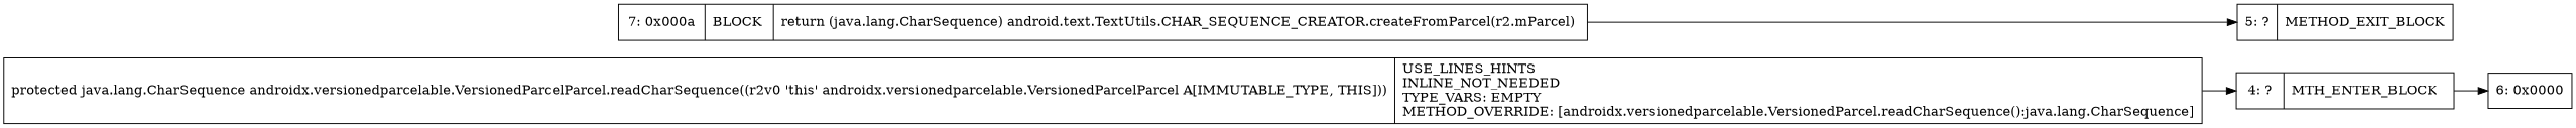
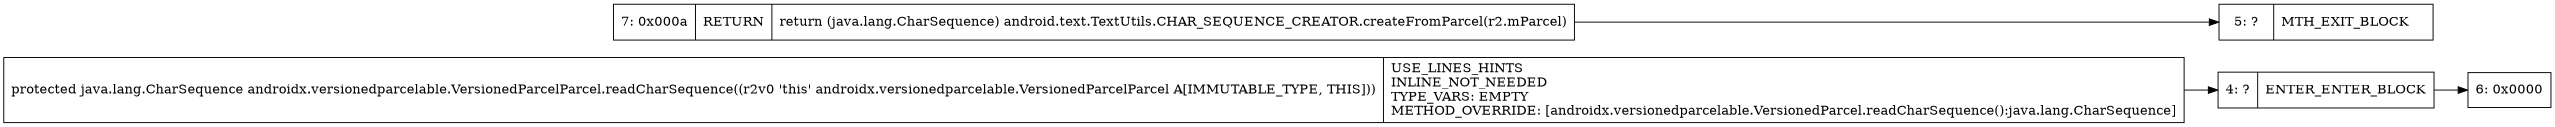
  digraph {
    rankdir=LR
    node [shape=record]
-   n1 [label="{4\:\ ?|MTH_ENTER_BLOCK\l}"]
+   n1 [label="{4\:\ ?|ENTER_ENTER_BLOCK\l}"]
    n2 [label="{6\:\ 0x0000}"]
-   n3 [label="{7\:\ 0x000a|BLOCK\l|return (java.lang.CharSequence) android.text.TextUtils.CHAR_SEQUENCE_CREATOR.createFromParcel(r2.mParcel)\l}"]
-   n4 [label="{5\:\ ?|METHOD_EXIT_BLOCK\l}"]
+   n3 [label="{7\:\ 0x000a|RETURN\l|return (java.lang.CharSequence) android.text.TextUtils.CHAR_SEQUENCE_CREATOR.createFromParcel(r2.mParcel)\l}"]
+   n4 [label="{5\:\ ?|MTH_EXIT_BLOCK\l}"]
    n5 [label="{protected java.lang.CharSequence androidx.versionedparcelable.VersionedParcelParcel.readCharSequence((r2v0 'this' androidx.versionedparcelable.VersionedParcelParcel A[IMMUTABLE_TYPE, THIS]))  | USE_LINES_HINTS\lINLINE_NOT_NEEDED\lTYPE_VARS: EMPTY\lMETHOD_OVERRIDE: [androidx.versionedparcelable.VersionedParcel.readCharSequence():java.lang.CharSequence]\l}"]
    n1 -> n2
    n3 -> n4
    n5 -> n1
  }
